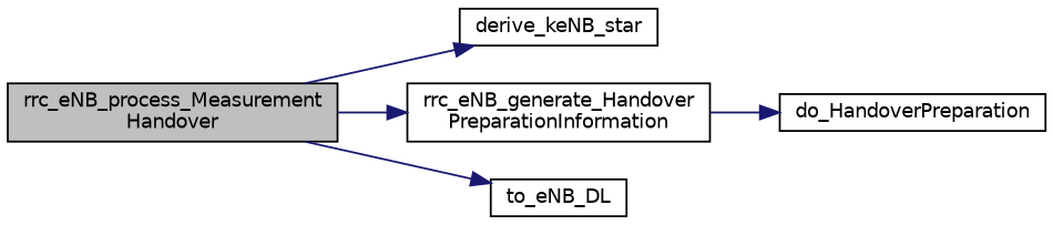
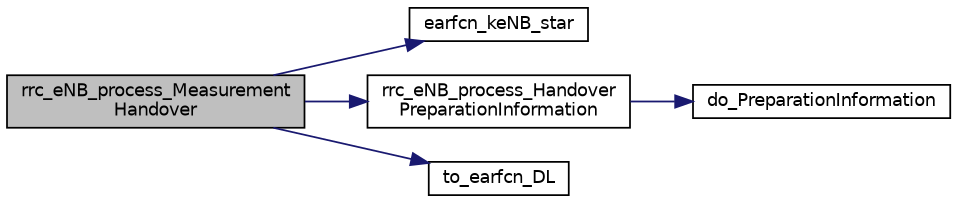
  digraph {
    rankdir=LR
    node [color=black fillcolor=white fontname=Helvetica fontsize=10 shape=record style=filled]
    edge [color=midnightblue fontname=Helvetica fontsize=10 labelfontname=Helvetica labelfontsize=10 style=solid]
    n1 [fillcolor=grey75 fontcolor=black height=0.2 label="rrc_eNB_process_Measurement\lHandover" width=0.4]
-   n2 [height=0.2 label=derive_keNB_star width=0.4]
-   n3 [height=0.2 label="rrc_eNB_generate_Handover\lPreparationInformation" width=0.4]
-   n4 [height=0.2 label=to_eNB_DL width=0.4]
-   n5 [height=0.2 label=do_HandoverPreparation width=0.4]
+   n2 [height=0.2 label=earfcn_keNB_star width=0.4]
+   n3 [height=0.2 label="rrc_eNB_process_Handover\lPreparationInformation" width=0.4]
+   n4 [height=0.2 label=to_earfcn_DL width=0.4]
+   n5 [height=0.2 label=do_PreparationInformation width=0.4]
    n1 -> n2
    n1 -> n3
    n1 -> n4
    n3 -> n5
  }
